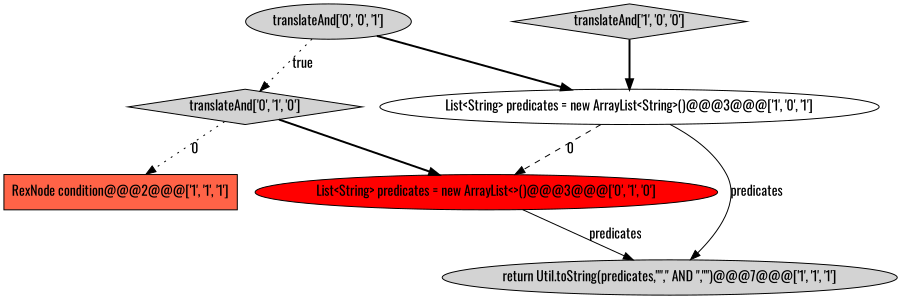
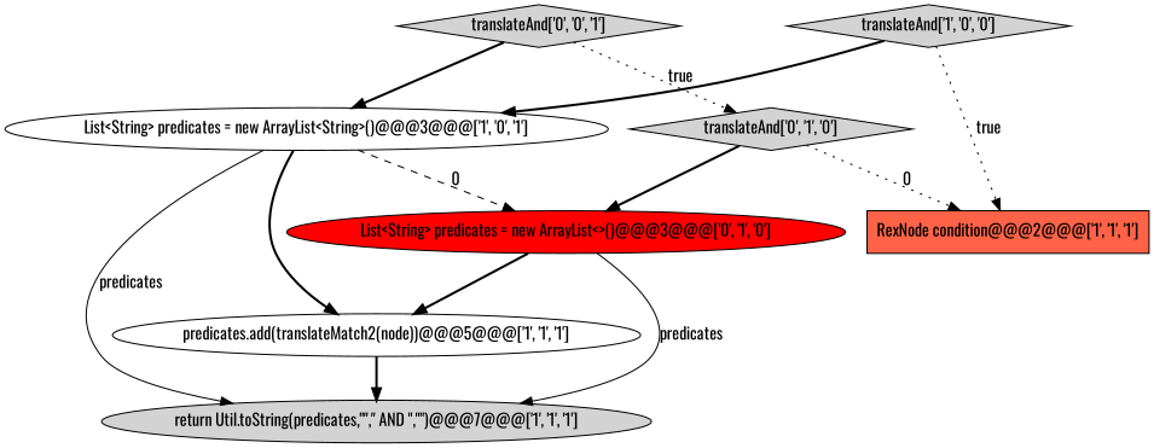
  digraph {
    fontname=Oswald
    node [fillcolor=lightgray fontname=Oswald shape=ellipse style=filled]
    edge [fontname=Oswald style=bold]
+   n1 [fillcolor=white label="predicates.add(translateMatch2(node))@@@5@@@['1', '1', '1']"]
    n2 [label="return Util.toString(predicates,\"\",\" AND \",\"\")@@@7@@@['1', '1', '1']"]
    n3 [label="translateAnd['1', '0', '0']" shape=diamond]
    n4 [fillcolor=tomato label="RexNode condition@@@2@@@['1', '1', '1']" shape=box]
    n5 [fillcolor=white label="List<String> predicates = new ArrayList<String>()@@@3@@@['1', '0', '1']"]
    n6 [fillcolor=red label="List<String> predicates = new ArrayList<>()@@@3@@@['0', '1', '0']"]
    n7 [label="translateAnd['0', '1', '0']" shape=diamond]
-   n8 [label="translateAnd['0', '0', '1']"]
+   n8 [label="translateAnd['0', '0', '1']" shape=diamond]
+   n1 -> n2
+   n3 -> n4 [label=true style=dotted]
    n3 -> n5
+   n5 -> n1
    n5 -> n2 [label=predicates style=solid]
    n5 -> n6 [label=0 style=dashed]
+   n6 -> n1
    n6 -> n2 [label=predicates style=solid]
    n7 -> n4 [label=0 style=dotted]
    n7 -> n6
    n8 -> n5
    n8 -> n7 [label=true style=dotted]
  }
